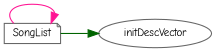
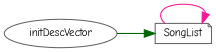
  digraph {
    rankdir=RL
    fontname="Comic Neue"
    node [fillcolor=white fontname="Comic Neue" fontsize=10 style=filled]
    edge [dir=back fontname="Comic Neue" fontsize=10 labelfontname=Helvetica labelfontsize=10 style=solid]
    n1 [color=gray40 fontcolor=black height=0.2 label=initDescVector shape=ellipse width=0.4]
    n2 [color=grey40 height=0.2 label=SongList shape=note width=0.4]
-   n1 -> n2 [color=darkgreen]
+   n2 -> n1 [color=darkgreen]
    n2 -> n2 [color=deeppink]
  }
